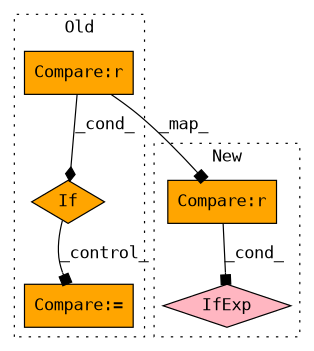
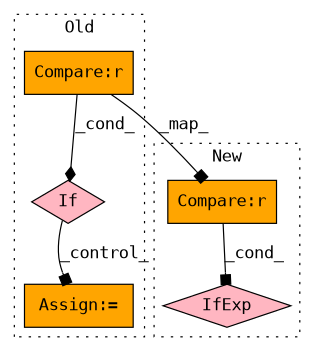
  digraph {
    fontname="DejaVu Sans Mono"
    node [a=40 fillcolor=orange fontname="DejaVu Sans Mono" l=21 shape=box style=filled]
    edge [arrowhead=box fontname="DejaVu Sans Mono"]
    n1 [a=51 fillcolor=lightpink l="4,6" label=IfExp s="7867,7892" shape=diamond]
    n2 [label="Compare:r" s=7871]
-   n3 [a=96 l="3,14" label=If s="7831,7855" shape=diamond]
-   n4 [a=68 l=3 label="Compare:=" s=7878]
+   n3 [a=96 fillcolor=lightpink l="3,14" label=If s="7831,7855" shape=diamond]
+   n4 [a=68 l=3 label="Assign:=" s=7878]
    n5 [label="Compare:r" s=7834]
    subgraph cluster_1 {
      label=New
      style=dotted
      n1
      n2
    }
    subgraph cluster_2 {
      label=Old
      style=dotted
      n3
      n4
      n5
    }
    n2 -> n1 [label=_cond_]
    n3 -> n4 [label=_control_]
    n5 -> n2 [label=_map_]
    n5 -> n3 [arrowhead=diamond label=_cond_]
  }
